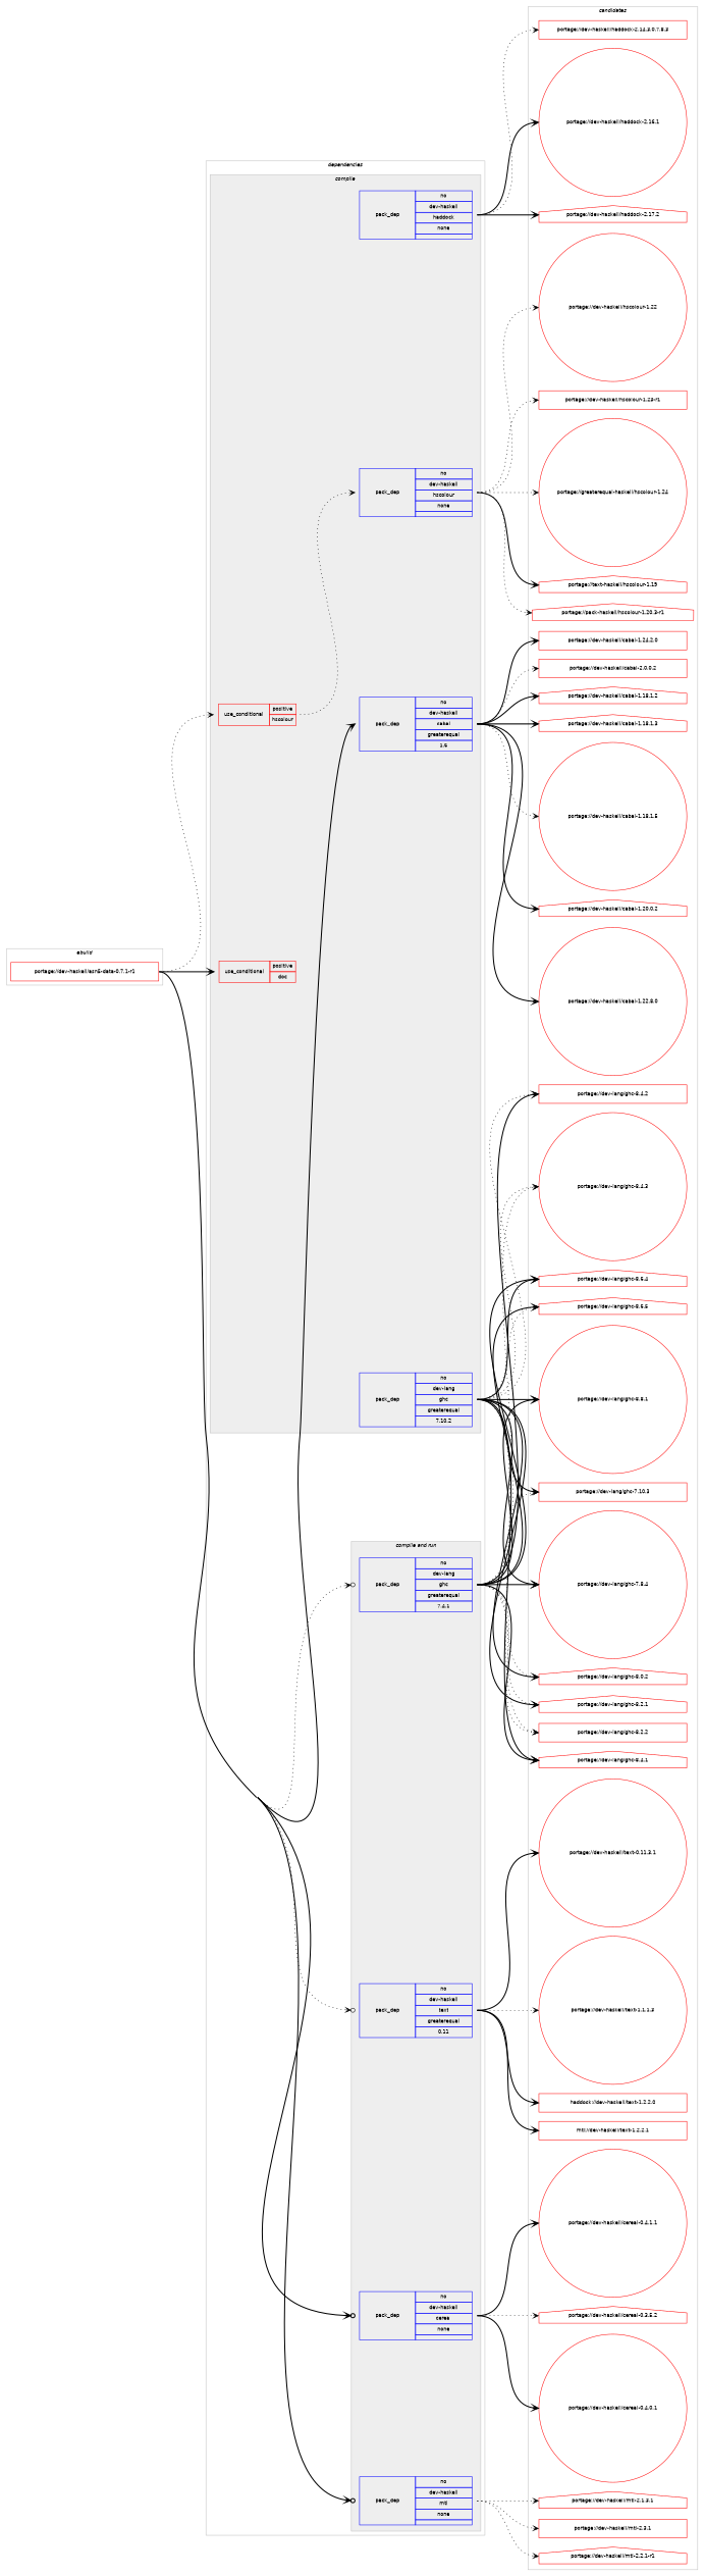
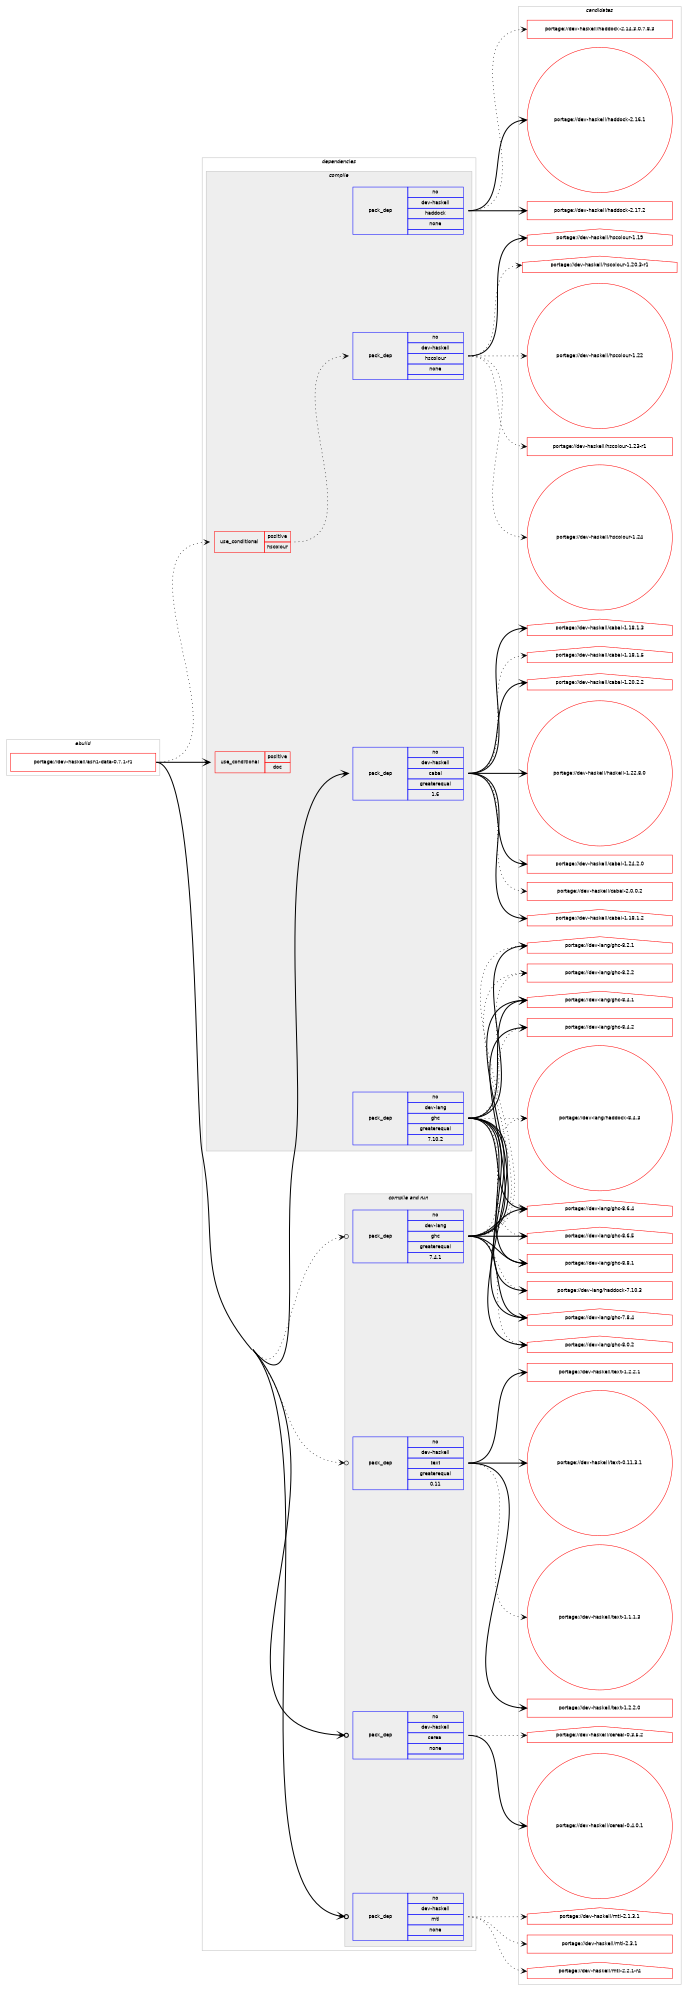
  digraph {
    compound=true
    concentrate=true
    fontname=Helvetica
    fontsize=10
    newrank=true
    rankdir=LR
    ranksep=1.5
    node [color=red fontname=Helvetica fontsize=10 shape=house]
    edge [arrowhead=vee headport=w style=bold tailport=e weight=100]
-   n1 [label="portage://dev-haskell/asn5-data-0.7.1-r1" shape=box width=4]
+   n1 [label="portage://dev-haskell/asn1-data-0.7.1-r1" shape=box width=4]
    n2 [color=blue label=<<TABLE BORDER="0" CELLBORDER="1" CELLSPACING="0" CELLPADDING="4" WIDTH="220"><TR><TD ROWSPAN="6" CELLPADDING="30">pack_dep</TD></TR><TR><TD WIDTH="110">no</TD></TR><TR><TD>dev-haskell</TD></TR><TR><TD>haddock</TD></TR><TR><TD>none</TD></TR><TR><TD></TD></TR></TABLE>> shape=none]
    n3 [color=blue label=<<TABLE BORDER="0" CELLBORDER="1" CELLSPACING="0" CELLPADDING="4" WIDTH="220"><TR><TD ROWSPAN="6" CELLPADDING="30">pack_dep</TD></TR><TR><TD WIDTH="110">no</TD></TR><TR><TD>dev-lang</TD></TR><TR><TD>ghc</TD></TR><TR><TD>greaterequal</TD></TR><TR><TD>7.10.2</TD></TR></TABLE>> shape=none]
    n4 [label=<<TABLE BORDER="0" CELLBORDER="1" CELLSPACING="0" CELLPADDING="4"><TR><TD ROWSPAN="3" CELLPADDING="10">use_conditional</TD></TR><TR><TD>positive</TD></TR><TR><TD>doc</TD></TR></TABLE>> shape=none]
    n5 [color=blue label=<<TABLE BORDER="0" CELLBORDER="1" CELLSPACING="0" CELLPADDING="4" WIDTH="220"><TR><TD ROWSPAN="6" CELLPADDING="30">pack_dep</TD></TR><TR><TD WIDTH="110">no</TD></TR><TR><TD>dev-haskell</TD></TR><TR><TD>hscolour</TD></TR><TR><TD>none</TD></TR><TR><TD></TD></TR></TABLE>> shape=none]
    n6 [label=<<TABLE BORDER="0" CELLBORDER="1" CELLSPACING="0" CELLPADDING="4"><TR><TD ROWSPAN="3" CELLPADDING="10">use_conditional</TD></TR><TR><TD>positive</TD></TR><TR><TD>hscolour</TD></TR></TABLE>> shape=none]
    n7 [color=blue label=<<TABLE BORDER="0" CELLBORDER="1" CELLSPACING="0" CELLPADDING="4" WIDTH="220"><TR><TD ROWSPAN="6" CELLPADDING="30">pack_dep</TD></TR><TR><TD WIDTH="110">no</TD></TR><TR><TD>dev-haskell</TD></TR><TR><TD>cabal</TD></TR><TR><TD>greaterequal</TD></TR><TR><TD>1.6</TD></TR></TABLE>> shape=none]
    n8 [color=blue label=<<TABLE BORDER="0" CELLBORDER="1" CELLSPACING="0" CELLPADDING="4" WIDTH="220"><TR><TD ROWSPAN="6" CELLPADDING="30">pack_dep</TD></TR><TR><TD WIDTH="110">no</TD></TR><TR><TD>dev-haskell</TD></TR><TR><TD>cereal</TD></TR><TR><TD>none</TD></TR><TR><TD></TD></TR></TABLE>> shape=none]
    n9 [color=blue label=<<TABLE BORDER="0" CELLBORDER="1" CELLSPACING="0" CELLPADDING="4" WIDTH="220"><TR><TD ROWSPAN="6" CELLPADDING="30">pack_dep</TD></TR><TR><TD WIDTH="110">no</TD></TR><TR><TD>dev-haskell</TD></TR><TR><TD>mtl</TD></TR><TR><TD>none</TD></TR><TR><TD></TD></TR></TABLE>> shape=none]
    n10 [color=blue label=<<TABLE BORDER="0" CELLBORDER="1" CELLSPACING="0" CELLPADDING="4" WIDTH="220"><TR><TD ROWSPAN="6" CELLPADDING="30">pack_dep</TD></TR><TR><TD WIDTH="110">no</TD></TR><TR><TD>dev-haskell</TD></TR><TR><TD>text</TD></TR><TR><TD>greaterequal</TD></TR><TR><TD>0.11</TD></TR></TABLE>> shape=none]
    n11 [color=blue label=<<TABLE BORDER="0" CELLBORDER="1" CELLSPACING="0" CELLPADDING="4" WIDTH="220"><TR><TD ROWSPAN="6" CELLPADDING="30">pack_dep</TD></TR><TR><TD WIDTH="110">no</TD></TR><TR><TD>dev-lang</TD></TR><TR><TD>ghc</TD></TR><TR><TD>greaterequal</TD></TR><TR><TD>7.4.1</TD></TR></TABLE>> shape=none]
    n12 [label="portage://dev-haskell/haddock-2.14.3.0.7.8.3" shape=box width=4]
    n13 [label="portage://dev-haskell/haddock-2.16.1" shape=circle width=4]
-   n14 [label="portage://dev-haskell/haddock-2.17.2" width=4]
-   n15 [label="portage://dev-lang/ghc-7.10.3" shape=box width=4]
-   n16 [label="portage://dev-lang/ghc-7.8.4" shape=circle width=4]
+   n14 [label="portage://dev-haskell/haddock-2.17.2" shape=box width=4]
+   n15 [label="portage://dev-lang/haddock-7.10.3" shape=box width=4]
+   n16 [label="portage://dev-lang/ghc-7.8.4" width=4]
    n17 [label="portage://dev-lang/ghc-8.0.2" width=4]
    n18 [label="portage://dev-lang/ghc-8.2.1" width=4]
    n19 [label="portage://dev-lang/ghc-8.2.2" shape=box width=4]
    n20 [label="portage://dev-lang/ghc-8.4.1" width=4]
    n21 [label="portage://dev-lang/ghc-8.4.2" shape=box width=4]
-   n22 [label="portage://dev-lang/ghc-8.4.3" shape=circle width=4]
+   n22 [label="portage://dev-lang/haddock-8.4.3" shape=circle width=4]
    n23 [label="portage://dev-lang/ghc-8.6.4" width=4]
    n24 [label="portage://dev-lang/ghc-8.6.5" width=4]
-   n25 [label="portage://dev-lang/ghc-8.8.1" shape=circle width=4]
-   n26 [label="portage://text-haskell/hscolour-1.19" width=4]
-   n27 [label="portage://pack-haskell/hscolour-1.20.3-r1" width=4]
+   n25 [label="portage://dev-lang/ghc-8.8.1" shape=box width=4]
+   n26 [label="portage://dev-haskell/hscolour-1.19" width=4]
+   n27 [label="portage://dev-haskell/hscolour-1.20.3-r1" width=4]
    n28 [label="portage://dev-haskell/hscolour-1.22" shape=circle width=4]
    n29 [label="portage://dev-haskell/hscolour-1.23-r1" shape=box width=4]
-   n30 [label="portage://greaterequal-haskell/hscolour-1.24" shape=circle width=4]
+   n30 [label="portage://dev-haskell/hscolour-1.24" shape=circle width=4]
    n31 [label="portage://dev-haskell/cabal-1.18.1.2" width=4]
    n32 [label="portage://dev-haskell/cabal-1.18.1.3" width=4]
-   n33 [label="portage://dev-haskell/cabal-1.18.1.5" shape=circle width=4]
-   n34 [label="portage://dev-haskell/cabal-1.20.0.2" width=4]
-   n35 [label="portage://dev-haskell/cabal-1.22.8.0" shape=circle width=4]
+   n33 [label="portage://dev-haskell/cabal-1.18.1.5" width=4]
+   n34 [label="portage://dev-haskell/cabal-1.20.2.2" width=4]
+   n35 [label="portage://dev-haskell/haskell-1.22.8.0" shape=circle width=4]
    n36 [label="portage://dev-haskell/cabal-1.24.2.0" shape=box width=4]
    n37 [label="portage://dev-haskell/cabal-2.0.0.2" shape=box width=4]
    n38 [label="portage://dev-haskell/cereal-0.3.5.2" width=4]
    n39 [label="portage://dev-haskell/cereal-0.4.0.1" shape=circle width=4]
-   n40 [label="portage://dev-haskell/cereal-0.4.1.1" shape=circle width=4]
    n41 [label="portage://dev-haskell/mtl-2.1.3.1" width=4]
    n42 [label="portage://dev-haskell/mtl-2.3.1" shape=box width=4]
-   n43 [label="portage://dev-haskell/mtl-2.2.1-r1" width=4]
+   n43 [label="portage://dev-haskell/mtl-2.2.1-r4" width=4]
    n44 [label="portage://dev-haskell/text-0.11.3.1" shape=circle width=4]
    n45 [label="portage://dev-haskell/text-1.1.1.3" shape=circle width=4]
-   n46 [label="haddock://dev-haskell/text-1.2.2.0" shape=box width=4]
-   n47 [label="mtl://dev-haskell/text-1.2.2.1" shape=box width=4]
+   n46 [label="portage://dev-haskell/text-1.2.2.0" shape=box width=4]
+   n47 [label="portage://dev-haskell/text-1.2.2.1" shape=box width=4]
    subgraph cluster_1 {
      color=gray
      label=<<i>ebuild</i>>
      rank=same
      n1
    }
    subgraph cluster_2 {
      color=gray
      label=<<i>dependencies</i>>
      subgraph cluster_3 {
        color=gray
        fillcolor="#eeeeee"
        label=<<i>compile</i>>
        style=filled
        subgraph sub_4 {
          color=gray
          fillcolor="#eeeeee"
          label=<<i>compile</i>>
          style=filled
          n4
          subgraph sub_5 {
            color=gray
            fillcolor="#eeeeee"
            label=<<i>compile</i>>
            style=filled
            subgraph sub_6 {
              color=gray
              fillcolor="#eeeeee"
              label=<<i>compile</i>>
              style=filled
              n2
            }
            subgraph sub_7 {
              color=gray
              fillcolor="#eeeeee"
              label=<<i>compile</i>>
              style=filled
              n3
            }
          }
        }
        subgraph sub_8 {
          color=gray
          fillcolor="#eeeeee"
          label=<<i>compile</i>>
          style=filled
          n6
          subgraph sub_9 {
            color=gray
            fillcolor="#eeeeee"
            label=<<i>compile</i>>
            style=filled
            n5
          }
        }
        subgraph sub_10 {
          color=gray
          fillcolor="#eeeeee"
          label=<<i>compile</i>>
          style=filled
          n7
        }
      }
      subgraph cluster_11 {
        color=gray
        fillcolor="#eeeeee"
        label=<<i>compile and run</i>>
        style=filled
        subgraph sub_12 {
          color=gray
          fillcolor="#eeeeee"
          label=<<i>compile and run</i>>
          style=filled
          n8
        }
        subgraph sub_13 {
          color=gray
          fillcolor="#eeeeee"
          label=<<i>compile and run</i>>
          style=filled
          n9
        }
        subgraph sub_14 {
          color=gray
          fillcolor="#eeeeee"
          label=<<i>compile and run</i>>
          style=filled
          n10
        }
        subgraph sub_15 {
          color=gray
          fillcolor="#eeeeee"
          label=<<i>compile and run</i>>
          style=filled
          n11
        }
      }
      subgraph cluster_16 {
        color=gray
        fillcolor="#eeeeee"
        label=<<i>run</i>>
        style=filled
      }
    }
    subgraph cluster_17 {
      color=gray
      label=<<i>candidates</i>>
      rank=same
      subgraph sub_18 {
        color=black
        label=<<i>candidates</i>>
        nodesep=1
        rank=same
        n12
        n13
        n14
      }
      subgraph sub_19 {
        color=black
        label=<<i>candidates</i>>
        nodesep=1
        rank=same
        n15
        n16
        n17
        n18
        n19
        n20
        n21
        n22
        n23
        n24
        n25
      }
      subgraph sub_20 {
        color=black
        label=<<i>candidates</i>>
        nodesep=1
        rank=same
        n26
        n27
        n28
        n29
        n30
      }
      subgraph sub_21 {
        color=black
        label=<<i>candidates</i>>
        nodesep=1
        rank=same
        n31
        n32
        n33
        n34
        n35
        n36
        n37
      }
      subgraph sub_22 {
        color=black
        label=<<i>candidates</i>>
        nodesep=1
        rank=same
        n38
        n39
-       n40
      }
      subgraph sub_23 {
        color=black
        label=<<i>candidates</i>>
        nodesep=1
        rank=same
        n41
        n42
        n43
      }
      subgraph sub_24 {
        color=black
        label=<<i>candidates</i>>
        nodesep=1
        rank=same
        n44
        n45
        n46
        n47
      }
      subgraph sub_25 {
        color=black
        label=<<i>candidates</i>>
        nodesep=1
        rank=same
        n15
        n16
        n17
        n18
        n19
        n20
        n21
        n22
        n23
        n24
        n25
      }
    }
    n1 -> n4 [weight=20]
    n1 -> n6 [style=dotted weight=20]
    n1 -> n7 [weight=20]
    n1 -> n8 [arrowhead=odotvee weight=20]
    n1 -> n9 [arrowhead=odotvee weight=20]
    n1 -> n10 [arrowhead=odotvee style=dotted weight=20]
    n1 -> n11 [arrowhead=odotvee style=dotted weight=20]
    n2 -> n12 [style=dotted]
    n2 -> n13
    n2 -> n14
    n3 -> n15
    n3 -> n16
    n3 -> n17
    n3 -> n18
    n3 -> n19 [style=dotted]
    n3 -> n20
    n3 -> n21 [style=dotted]
    n3 -> n22 [style=dotted]
    n3 -> n23
    n3 -> n24 [style=dotted]
    n3 -> n25
    n5 -> n26
    n5 -> n27 [style=dotted]
    n5 -> n28 [style=dotted]
    n5 -> n29 [style=dotted]
    n5 -> n30 [style=dotted]
    n6 -> n5 [style=dotted weight=20]
    n7 -> n31
    n7 -> n32
    n7 -> n33 [style=dotted]
    n7 -> n34
    n7 -> n35
    n7 -> n36
    n7 -> n37 [style=dotted]
    n8 -> n38 [style=dotted]
    n8 -> n39
-   n8 -> n40
    n9 -> n41 [style=dotted]
    n9 -> n42 [style=dotted]
    n9 -> n43 [style=dotted]
    n10 -> n44
    n10 -> n45 [style=dotted]
    n10 -> n46
    n10 -> n47
    n11 -> n15 [style=dotted]
    n11 -> n16
    n11 -> n17 [style=dotted]
    n11 -> n18 [style=dotted]
    n11 -> n19 [style=dotted]
    n11 -> n20
    n11 -> n21
    n11 -> n22 [style=dotted]
    n11 -> n23
    n11 -> n24
    n11 -> n25
  }
